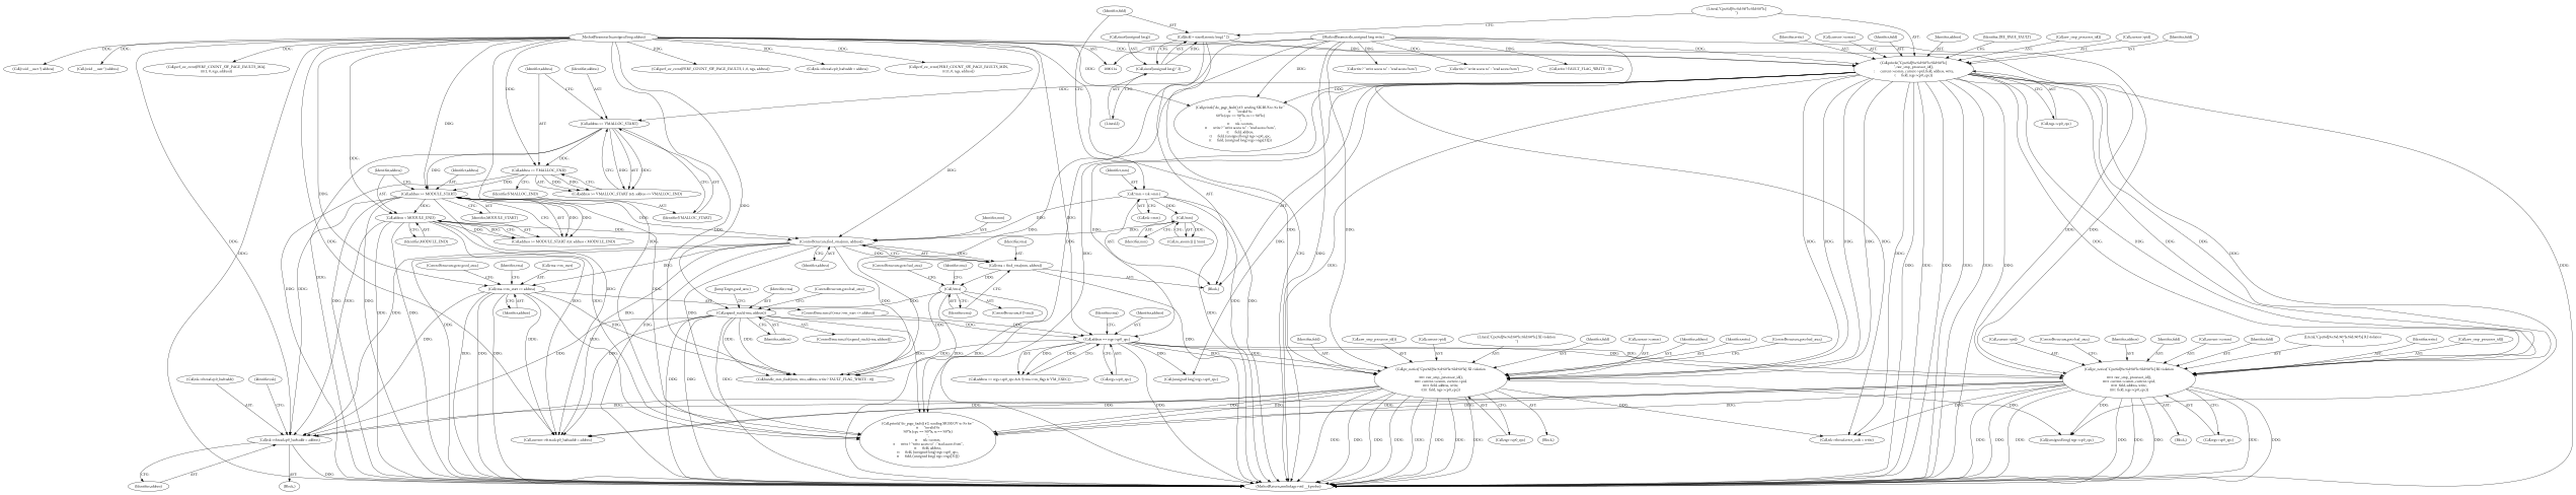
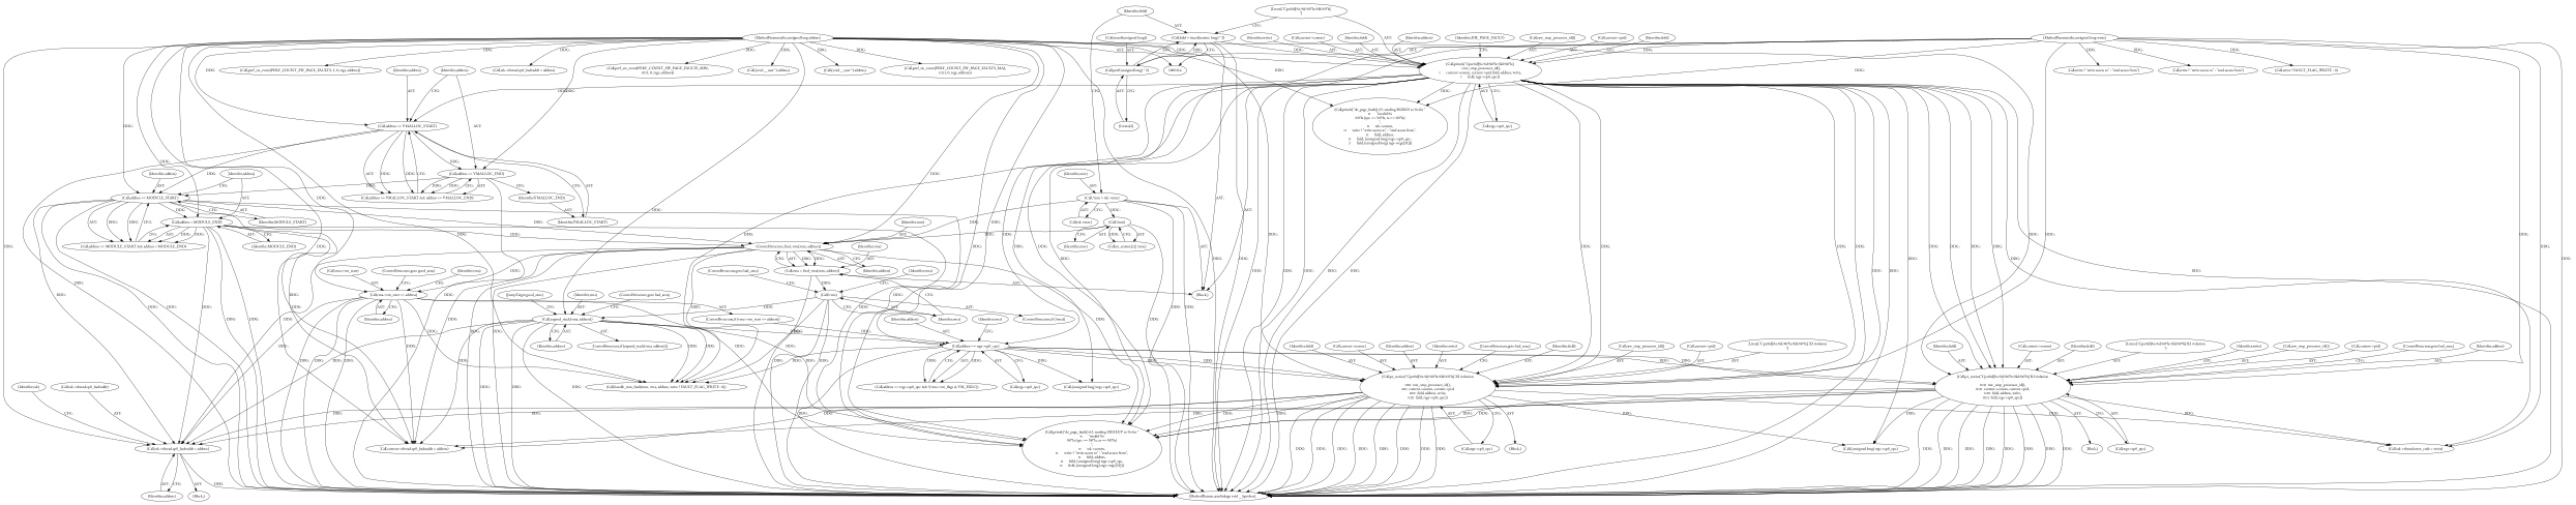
  digraph {
    fontname="EB Garamond"
    node [fontname="EB Garamond"]
    edge [fontname="EB Garamond"]
    n1 [label="(Call,tsk->thread.cp0_badvaddr = address)"]
    n2 [label="(MethodReturn,asmlinkage void __kprobes)"]
    n3 [label="(Block,)"]
    n4 [label="(Identifier,address)"]
    n5 [label="(Call,pr_notice(\"Cpu%d[%s:%d:%0*lx:%ld:%0*lx] RI violation\n\",\n\t\t\t\t\t  raw_smp_processor_id(),\n\t\t\t\t\t  current->comm, current->pid,\n\t\t\t\t\t  field, address, write,\n\t\t\t\t\t  field, regs->cp0_epc))"]
    n6 [label="(Call,current->thread.cp0_baduaddr = address)"]
    n7 [label="(Block,)"]
    n8 [label="(Call,tsk->thread.error_code = write)"]
    n9 [label="(Call,regs->cp0_epc)"]
    n10 [label="(Call,(unsigned long) regs->cp0_epc)"]
    n11 [label="(Call,printk(\"do_page_fault() #2: sending SIGSEGV to %s for \"\n\t\t       \"invalid %s\n%0*lx (epc == %0*lx, ra == %0*lx)\n\",\n\t\t       tsk->comm,\n\t\t       write ? \"write access to\" : \"read access from\",\n\t\t       field, address,\n\t\t       field, (unsigned long) regs->cp0_epc,\n\t\t       field, (unsigned long) regs->regs[31]))"]
    n12 [label="(Call,printk(\"Cpu%d[%s:%d:%0*lx:%ld:%0*lx]\n\", raw_smp_processor_id(),\n\t       current->comm, current->pid, field, address, write,\n\t       field, regs->cp0_epc))"]
    n13 [label="(Call,address == regs->cp0_epc)"]
    n14 [label="(Call,address >= VMALLOC_START)"]
    n15 [label="(Call,pr_notice(\"Cpu%d[%s:%d:%0*lx:%ld:%0*lx] XI violation\n\",\n\t\t\t\t\t  raw_smp_processor_id(),\n\t\t\t\t\t  current->comm, current->pid,\n\t\t\t\t\t  field, address, write,\n\t\t\t\t\t  field, regs->cp0_epc))"]
    n16 [label="(Block,)"]
    n17 [label="(Call,(unsigned long) regs->cp0_epc)"]
    n18 [label="(Call,printk(\"do_page_fault() #3: sending SIGBUS to %s for \"\n\t\t       \"invalid %s\n%0*lx (epc == %0*lx, ra == %0*lx)\n\",\n\t\t       tsk->comm,\n\t\t       write ? \"write access to\" : \"read access from\",\n\t\t       field, address,\n\t\t       field, (unsigned long) regs->cp0_epc,\n\t\t       field, (unsigned long) regs->regs[31]))"]
    n19 [label="(Call,regs->cp0_epc)"]
    n20 [label="(Call,handle_mm_fault(mm, vma, address, write ? FAULT_FLAG_WRITE : 0))"]
    n21 [label="(Call,address == regs->cp0_epc && !(vma->vm_flags & VM_EXEC))"]
    n22 [label="(Call,regs->cp0_epc)"]
    n23 [label="(Call,address >= MODULE_START)"]
    n24 [label="(Call,address <= VMALLOC_END)"]
    n25 [label="(Call,address >= VMALLOC_START && address <= VMALLOC_END)"]
    n26 [label="(Identifier,VMALLOC_START)"]
    n27 [label="(Call,regs->cp0_epc)"]
    n28 [label="(Block,)"]
    n29 [label="(Call,field = sizeof(atomic long) * 2)"]
-   n30 [label="(Call,sizeof(unsigned long) * 2)"]
+   n30 [label="(Call,perf(unsigned long) * 2)"]
    n31 [label="(Literal,2)"]
    n32 [label="(MethodParameterIn,unsigned long address)"]
    n33 [label="(Call,expand_stack(vma, address))"]
    n34 [label="(ControlStructure,find_vma(mm, address))"]
    n35 [label="(Call,address < MODULE_END)"]
    n36 [label="(Call,vma->vm_start <= address)"]
    n37 [label="(Call,perf_sw_event(PERF_COUNT_SW_PAGE_FAULTS, 1, 0, regs, address))"]
    n38 [label="(Call,tsk->thread.cp0_badvaddr = address)"]
    n39 [label="(Call,perf_sw_event(PERF_COUNT_SW_PAGE_FAULTS_MIN,\n\t\t\t\t1, 0, regs, address))"]
    n40 [label="(Call,(void __user *) address)"]
    n41 [label="(Call,(void __user *) address)"]
    n42 [label="(Call,perf_sw_event(PERF_COUNT_SW_PAGE_FAULTS_MAJ,\n\t\t\t\t1, 0, regs, address))"]
    1000114
    n44 [label="(ControlStructure,if (expand_stack(vma, address)))"]
    n45 [label="(Identifier,address)"]
    n46 [label="(Call,vma = find_vma(mm, address))"]
    n47 [label="(Identifier,address)"]
    n48 [label="(Call,address >= MODULE_START && address < MODULE_END)"]
    n49 [label="(Identifier,MODULE_START)"]
    n50 [label="(Identifier,VMALLOC_END)"]
    n51 [label="(Identifier,MODULE_END)"]
    n52 [label="(Identifier,address)"]
    n53 [label="(ControlStructure,if (vma->vm_start <= address))"]
    n54 [label="(MethodParameterIn,unsigned long write)"]
    n55 [label="(Call,write ? \"write access to\" : \"read access from\")"]
    n56 [label="(Call,write ? \"write access to\" : \"read access from\")"]
    n57 [label="(Call,write ? FAULT_FLAG_WRITE : 0)"]
    n58 [label="(Call,!vma)"]
    n59 [label="(Identifier,vma)"]
    n60 [label="(ControlStructure,if (!vma))"]
    n61 [label="(Call,*mm = tsk->mm)"]
    n62 [label="(Call,!mm)"]
    n63 [label="(Call,tsk->mm)"]
    n64 [label="(Identifier,mm)"]
    n65 [label="(Call,in_atomic() || !mm)"]
    n66 [label="(JumpTarget,good_area:)"]
    n67 [label="(Identifier,address)"]
    n68 [label="(Identifier,field)"]
    n69 [label="(Identifier,address)"]
    n70 [label="(Call,current->pid)"]
    n71 [label="(Literal,\"Cpu%d[%s:%d:%0*lx:%ld:%0*lx] XI violation\n\")"]
    n72 [label="(Identifier,mm)"]
    n73 [label="(Call,sizeof(unsigned long))"]
    n74 [label="(Identifier,field)"]
    n75 [label="(Identifier,address)"]
    n76 [label="(Call,current->comm)"]
    n77 [label="(Identifier,DIE_PAGE_FAULT)"]
    n78 [label="(Identifier,field)"]
    n79 [label="(Call,current->comm)"]
    n80 [label="(Identifier,address)"]
    n81 [label="(ControlStructure,goto good_area;)"]
    n82 [label="(Call,raw_smp_processor_id())"]
    n83 [label="(Literal,\"Cpu%d[%s:%d:%0*lx:%ld:%0*lx] RI violation\n\")"]
    n84 [label="(Identifier,write)"]
    n85 [label="(Identifier,address)"]
    n86 [label="(Call,raw_smp_processor_id())"]
    n87 [label="(Literal,\"Cpu%d[%s:%d:%0*lx:%ld:%0*lx]\n\")"]
    n88 [label="(Call,current->pid)"]
    n89 [label="(Identifier,vma)"]
    n90 [label="(Identifier,vma)"]
    n91 [label="(Identifier,write)"]
    n92 [label="(Identifier,vma)"]
    n93 [label="(ControlStructure,goto bad_area;)"]
    n94 [label="(Call,current->pid)"]
    n95 [label="(Identifier,vma)"]
    n96 [label="(Identifier,address)"]
    n97 [label="(Identifier,field)"]
    n98 [label="(Identifier,mm)"]
    n99 [label="(Identifier,write)"]
    n100 [label="(Identifier,address)"]
    n101 [label="(Call,tsk->thread.cp0_badvaddr)"]
    n102 [label="(ControlStructure,goto bad_area;)"]
    n103 [label="(Identifier,field)"]
    n104 [label="(Call,vma->vm_start)"]
    n105 [label="(Call,current->comm)"]
    n106 [label="(ControlStructure,goto bad_area;)"]
    n107 [label="(Identifier,field)"]
    n108 [label="(Call,raw_smp_processor_id())"]
    n109 [label="(Identifier,vma)"]
    n110 [label="(Identifier,field)"]
    n111 [label="(ControlStructure,goto bad_area;)"]
    n112 [label="(Identifier,address)"]
    n113 [label="(Identifier,tsk)"]
    n1 -> n2 [label="DDG: "]
    n1 -> n3 [label="AST: "]
    n1 -> n4 [label="CFG: "]
    n4 -> n1 [label="AST: "]
    n5 -> n1 [label="DDG: "]
    n5 -> n2 [label="DDG: "]
    n5 -> n2 [label="DDG: "]
    n5 -> n2 [label="DDG: "]
    n5 -> n2 [label="DDG: "]
    n5 -> n2 [label="DDG: "]
    n5 -> n2 [label="DDG: "]
    n5 -> n2 [label="DDG: "]
    n5 -> n2 [label="DDG: "]
    n5 -> n6 [label="DDG: "]
    n5 -> n7 [label="AST: "]
    n5 -> n8 [label="DDG: "]
    n5 -> n9 [label="CFG: "]
    n5 -> n10 [label="DDG: "]
    n5 -> n11 [label="DDG: "]
    n5 -> n11 [label="DDG: "]
    n9 -> n5 [label="AST: "]
    n12 -> n2 [label="DDG: "]
    n12 -> n2 [label="DDG: "]
    n12 -> n2 [label="DDG: "]
    n12 -> n2 [label="DDG: "]
    n12 -> n2 [label="DDG: "]
    n12 -> n2 [label="DDG: "]
    n12 -> n2 [label="DDG: "]
    n12 -> n2 [label="DDG: "]
    n12 -> n5 [label="DDG: "]
    n12 -> n5 [label="DDG: "]
    n12 -> n5 [label="DDG: "]
    n12 -> n5 [label="DDG: "]
    n12 -> n8 [label="DDG: "]
    n12 -> n10 [label="DDG: "]
    n12 -> n11 [label="DDG: "]
    n12 -> n13 [label="DDG: "]
    n12 -> n14 [label="DDG: "]
    n12 -> n15 [label="DDG: "]
    n12 -> n15 [label="DDG: "]
    n12 -> n15 [label="DDG: "]
    n12 -> n15 [label="DDG: "]
    n12 -> n16 [label="AST: "]
    n12 -> n17 [label="DDG: "]
    n12 -> n18 [label="DDG: "]
    n12 -> n19 [label="CFG: "]
    n13 -> n2 [label="DDG: "]
    n13 -> n5 [label="DDG: "]
    n13 -> n5 [label="DDG: "]
    n13 -> n15 [label="DDG: "]
    n13 -> n15 [label="DDG: "]
    n13 -> n17 [label="DDG: "]
    n13 -> n20 [label="DDG: "]
    n13 -> n21 [label="AST: "]
    n13 -> n21 [label="DDG: "]
    n13 -> n21 [label="DDG: "]
    n13 -> n22 [label="CFG: "]
    n14 -> n2 [label="DDG: "]
    n14 -> n23 [label="DDG: "]
    n14 -> n24 [label="DDG: "]
    n14 -> n25 [label="AST: "]
    n14 -> n25 [label="DDG: "]
    n14 -> n25 [label="DDG: "]
    n14 -> n26 [label="CFG: "]
    n15 -> n1 [label="DDG: "]
    n15 -> n2 [label="DDG: "]
    n15 -> n2 [label="DDG: "]
    n15 -> n2 [label="DDG: "]
    n15 -> n2 [label="DDG: "]
    n15 -> n2 [label="DDG: "]
    n15 -> n2 [label="DDG: "]
    n15 -> n2 [label="DDG: "]
    n15 -> n2 [label="DDG: "]
    n15 -> n6 [label="DDG: "]
    n15 -> n8 [label="DDG: "]
    n15 -> n10 [label="DDG: "]
    n15 -> n11 [label="DDG: "]
    n15 -> n11 [label="DDG: "]
    n15 -> n27 [label="CFG: "]
    n15 -> n28 [label="AST: "]
    n19 -> n12 [label="AST: "]
    n21 -> n13 [label="CFG: "]
    n22 -> n13 [label="AST: "]
    n23 -> n1 [label="DDG: "]
    n23 -> n2 [label="DDG: "]
    n23 -> n2 [label="DDG: "]
    n23 -> n6 [label="DDG: "]
    n23 -> n11 [label="DDG: "]
    n23 -> n34 [label="DDG: "]
    n23 -> n35 [label="DDG: "]
    n23 -> n48 [label="AST: "]
    n23 -> n48 [label="DDG: "]
    n23 -> n48 [label="DDG: "]
    n23 -> n49 [label="CFG: "]
    n24 -> n2 [label="DDG: "]
    n24 -> n23 [label="DDG: "]
    n24 -> n25 [label="AST: "]
    n24 -> n25 [label="DDG: "]
    n24 -> n25 [label="DDG: "]
    n24 -> n50 [label="CFG: "]
    n25 -> n14 [label="CFG: "]
    n25 -> n24 [label="CFG: "]
    n26 -> n14 [label="AST: "]
    n27 -> n15 [label="AST: "]
-   n29 -> n2 [label="CFG: "]
+   n29 -> n2 [label="DDG: "]
    n29 -> n12 [label="DDG: "]
    n29 -> n16 [label="AST: "]
    n29 -> n30 [label="CFG: "]
    n30 -> n29 [label="AST: "]
    n30 -> n29 [label="DDG: "]
    n30 -> n31 [label="CFG: "]
    n31 -> n30 [label="AST: "]
    n32 -> n1 [label="DDG: "]
    n32 -> n2 [label="DDG: "]
    n32 -> n5 [label="DDG: "]
    n32 -> n6 [label="DDG: "]
    n32 -> n11 [label="DDG: "]
    n32 -> n12 [label="DDG: "]
    n32 -> n13 [label="DDG: "]
+   n32 -> n14 [label="DDG: "]
    n32 -> n15 [label="DDG: "]
    n32 -> n18 [label="DDG: "]
    n32 -> n20 [label="DDG: "]
    n32 -> n23 [label="DDG: "]
    n32 -> n24 [label="DDG: "]
    n32 -> n33 [label="DDG: "]
    n32 -> n34 [label="DDG: "]
    n32 -> n35 [label="DDG: "]
    n32 -> n36 [label="DDG: "]
    n32 -> n37 [label="DDG: "]
    n32 -> n38 [label="DDG: "]
    n32 -> n39 [label="DDG: "]
    n32 -> n40 [label="DDG: "]
    n32 -> n41 [label="DDG: "]
    n32 -> n42 [label="DDG: "]
    n32 -> 1000114 [label="AST: "]
    n33 -> n1 [label="DDG: "]
    n33 -> n2 [label="DDG: "]
    n33 -> n2 [label="DDG: "]
    n33 -> n2 [label="DDG: "]
    n33 -> n6 [label="DDG: "]
    n33 -> n11 [label="DDG: "]
    n33 -> n13 [label="DDG: "]
    n33 -> n20 [label="DDG: "]
    n33 -> n20 [label="DDG: "]
    n33 -> n44 [label="AST: "]
    n33 -> n45 [label="CFG: "]
    n34 -> n1 [label="DDG: "]
    n34 -> n2 [label="DDG: "]
    n34 -> n2 [label="DDG: "]
    n34 -> n6 [label="DDG: "]
    n34 -> n11 [label="DDG: "]
    n34 -> n20 [label="DDG: "]
    n34 -> n36 [label="DDG: "]
    n34 -> n46 [label="AST: "]
    n34 -> n46 [label="DDG: "]
    n34 -> n46 [label="DDG: "]
    n34 -> n47 [label="CFG: "]
    n35 -> n1 [label="DDG: "]
    n35 -> n2 [label="DDG: "]
    n35 -> n2 [label="DDG: "]
    n35 -> n6 [label="DDG: "]
    n35 -> n11 [label="DDG: "]
    n35 -> n34 [label="DDG: "]
    n35 -> n48 [label="AST: "]
    n35 -> n48 [label="DDG: "]
    n35 -> n48 [label="DDG: "]
    n35 -> n51 [label="CFG: "]
    n36 -> n1 [label="DDG: "]
    n36 -> n2 [label="DDG: "]
    n36 -> n2 [label="DDG: "]
    n36 -> n2 [label="DDG: "]
    n36 -> n6 [label="DDG: "]
    n36 -> n11 [label="DDG: "]
    n36 -> n20 [label="DDG: "]
    n36 -> n52 [label="CFG: "]
    n36 -> n53 [label="AST: "]
    n45 -> n33 [label="AST: "]
    n46 -> n2 [label="DDG: "]
    n46 -> n16 [label="AST: "]
    n46 -> n34 [label="CFG: "]
    n46 -> n58 [label="DDG: "]
    n47 -> n34 [label="AST: "]
    n48 -> n23 [label="CFG: "]
    n48 -> n35 [label="CFG: "]
    n49 -> n23 [label="AST: "]
    n50 -> n26 [label="AST: "]
    n51 -> n35 [label="AST: "]
    n52 -> n36 [label="AST: "]
    n53 -> n13 [label="DDG: "]
    n54 -> n2 [label="DDG: "]
    n54 -> n5 [label="DDG: "]
    n54 -> n8 [label="DDG: "]
    n54 -> n11 [label="DDG: "]
    n54 -> n12 [label="DDG: "]
    n54 -> n15 [label="DDG: "]
    n54 -> n18 [label="DDG: "]
    n54 -> n20 [label="DDG: "]
    n54 -> 1000114 [label="AST: "]
    n54 -> n55 [label="DDG: "]
    n54 -> n56 [label="DDG: "]
    n54 -> n57 [label="DDG: "]
    n58 -> n2 [label="DDG: "]
    n58 -> n2 [label="DDG: "]
    n58 -> n20 [label="DDG: "]
    n58 -> n33 [label="DDG: "]
    n58 -> n59 [label="CFG: "]
    n58 -> n60 [label="AST: "]
    n59 -> n46 [label="CFG: "]
    n59 -> n58 [label="AST: "]
    n61 -> n2 [label="DDG: "]
    n61 -> n2 [label="DDG: "]
    n61 -> n16 [label="AST: "]
    n61 -> n34 [label="DDG: "]
    n61 -> n62 [label="DDG: "]
    n61 -> n63 [label="CFG: "]
    n62 -> n2 [label="DDG: "]
    n62 -> n34 [label="DDG: "]
    n62 -> n64 [label="CFG: "]
    n62 -> n65 [label="AST: "]
    n62 -> n65 [label="DDG: "]
    n63 -> n61 [label="AST: "]
    n64 -> n62 [label="AST: "]
    n65 -> n62 [label="CFG: "]
    n66 -> n33 [label="CFG: "]
    n67 -> n12 [label="AST: "]
    n68 -> n5 [label="AST: "]
    n69 -> n13 [label="AST: "]
    n70 -> n15 [label="AST: "]
    n71 -> n15 [label="AST: "]
    n72 -> n61 [label="AST: "]
    n73 -> n30 [label="AST: "]
    n74 -> n15 [label="AST: "]
    n75 -> n14 [label="CFG: "]
    n75 -> n24 [label="AST: "]
    n76 -> n5 [label="AST: "]
    n77 -> n12 [label="CFG: "]
    n78 -> n5 [label="AST: "]
    n79 -> n15 [label="AST: "]
    n80 -> n23 [label="AST: "]
    n81 -> n36 [label="CFG: "]
    n82 -> n12 [label="AST: "]
    n83 -> n5 [label="AST: "]
    n84 -> n5 [label="AST: "]
    n85 -> n15 [label="AST: "]
    n86 -> n5 [label="AST: "]
    n87 -> n12 [label="AST: "]
    n87 -> n29 [label="CFG: "]
    n88 -> n5 [label="AST: "]
    n89 -> n33 [label="AST: "]
    n90 -> n13 [label="CFG: "]
    n91 -> n15 [label="AST: "]
    n92 -> n36 [label="CFG: "]
    n93 -> n5 [label="CFG: "]
    n94 -> n12 [label="AST: "]
    n95 -> n46 [label="AST: "]
    n96 -> n23 [label="CFG: "]
    n96 -> n35 [label="AST: "]
    n97 -> n12 [label="AST: "]
    n98 -> n34 [label="AST: "]
    n99 -> n12 [label="AST: "]
    n100 -> n14 [label="AST: "]
    n101 -> n1 [label="AST: "]
    n102 -> n58 [label="CFG: "]
    n103 -> n29 [label="AST: "]
    n103 -> n61 [label="CFG: "]
    n104 -> n36 [label="AST: "]
    n105 -> n12 [label="AST: "]
    n106 -> n15 [label="CFG: "]
    n107 -> n15 [label="AST: "]
    n108 -> n15 [label="AST: "]
    n109 -> n58 [label="CFG: "]
    n110 -> n12 [label="AST: "]
    n111 -> n33 [label="CFG: "]
    n112 -> n5 [label="AST: "]
    n113 -> n1 [label="CFG: "]
  }
